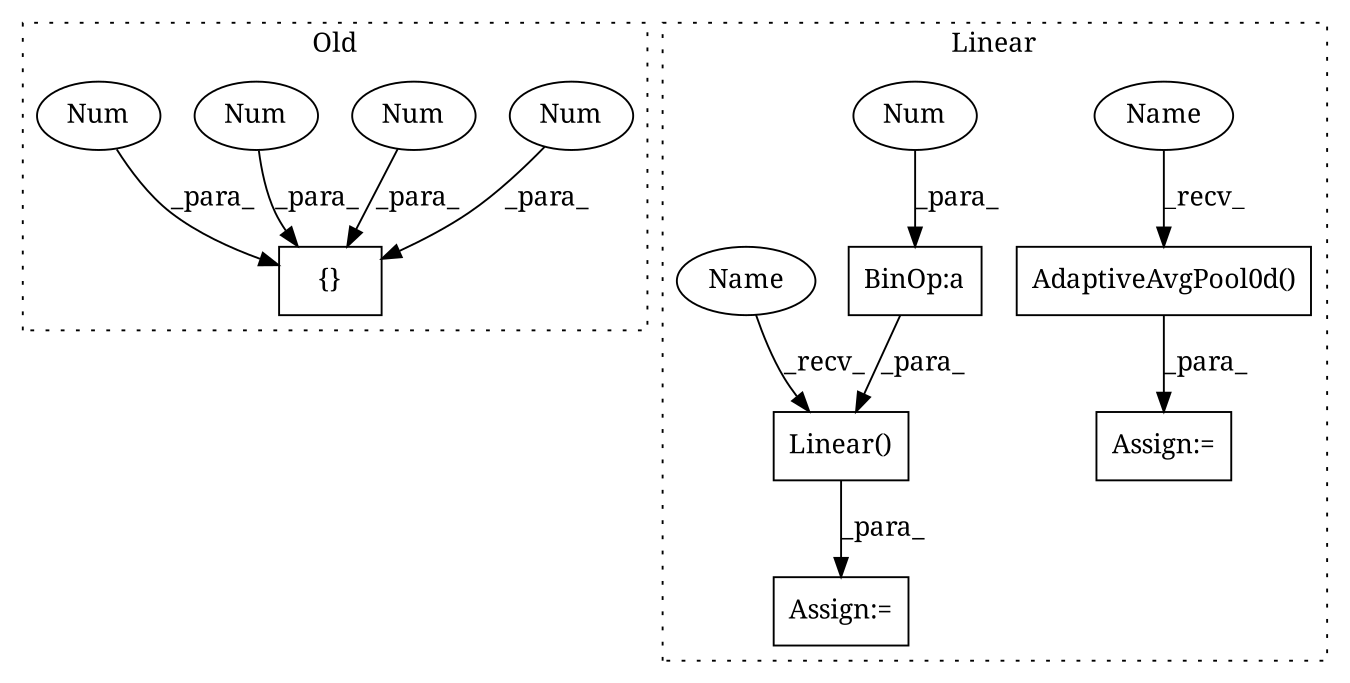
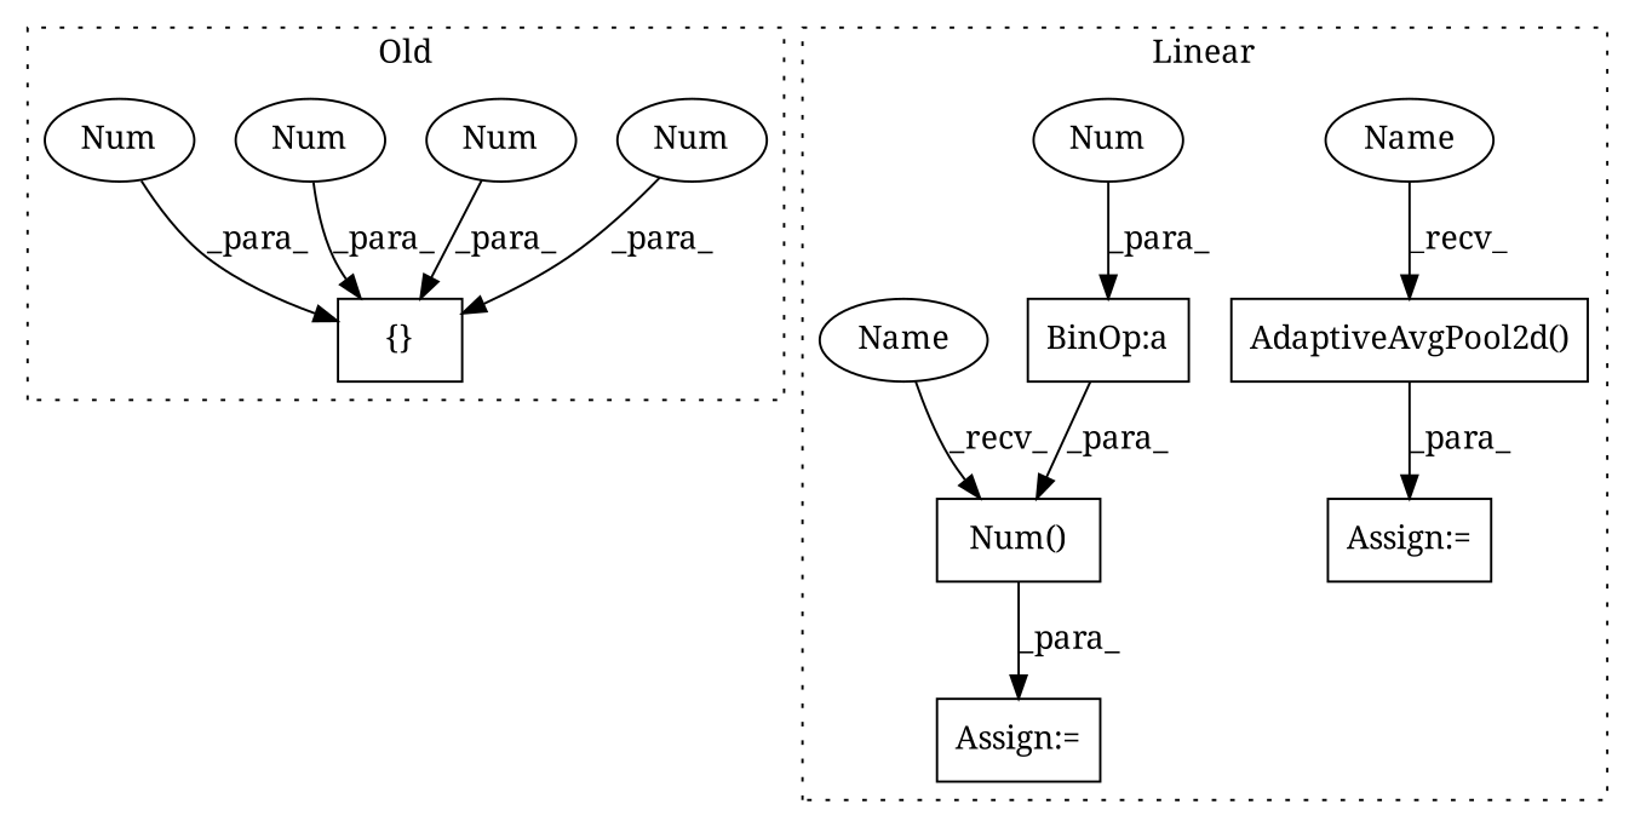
  digraph {
    fontname="Noto Serif"
    node [a=76 fontname="Noto Serif" l=1 shape=ellipse]
    edge [fontname="Noto Serif"]
    n1 [a=59 l="1,0" label="{}" s="3221,3232" shape=box]
    n2 [label=Num s=3222]
    n3 [label=Num s=3231]
    n4 [label=Num s=3228]
    n5 [label=Num s=3225]
-   n6 [a=75 l="21,1" label="AdaptiveAvgPool0d()" s="4200,4222" shape=box]
-   n7 [a=75 l="10,1" label="Linear()" s="4242,4286" shape=box]
+   n6 [a=75 l="21,1" label="AdaptiveAvgPool2d()" s="4200,4222" shape=box]
+   n7 [a=75 l="10,1" label="Num()" s="4242,4286" shape=box]
    n8 [a=82 l=3 label="BinOp:a" s=4255 shape=box]
    n9 [l=3 label=Num s=4252]
    n10 [a=68 l=3 label="Assign:=" s=4197 shape=box]
    n11 [a=68 l=3 label="Assign:=" s=4239 shape=box]
    n12 [a=87 l=2 label=Name s=4200]
    n13 [a=87 l=2 label=Name s=4242]
    subgraph cluster_1 {
      label=Old
      style=dotted
      n1
      n2
      n3
      n4
      n5
    }
    subgraph cluster_2 {
      label=Linear
      style=dotted
      n6
      n7
      n8
      n9
      n10
      n11
      n12
      n13
    }
    n2 -> n1 [label=_para_]
    n3 -> n1 [label=_para_]
    n4 -> n1 [label=_para_]
    n5 -> n1 [label=_para_]
    n6 -> n10 [label=_para_]
    n7 -> n11 [label=_para_]
    n8 -> n7 [label=_para_]
    n9 -> n8 [label=_para_]
    n12 -> n6 [label=_recv_]
    n13 -> n7 [label=_recv_]
  }
